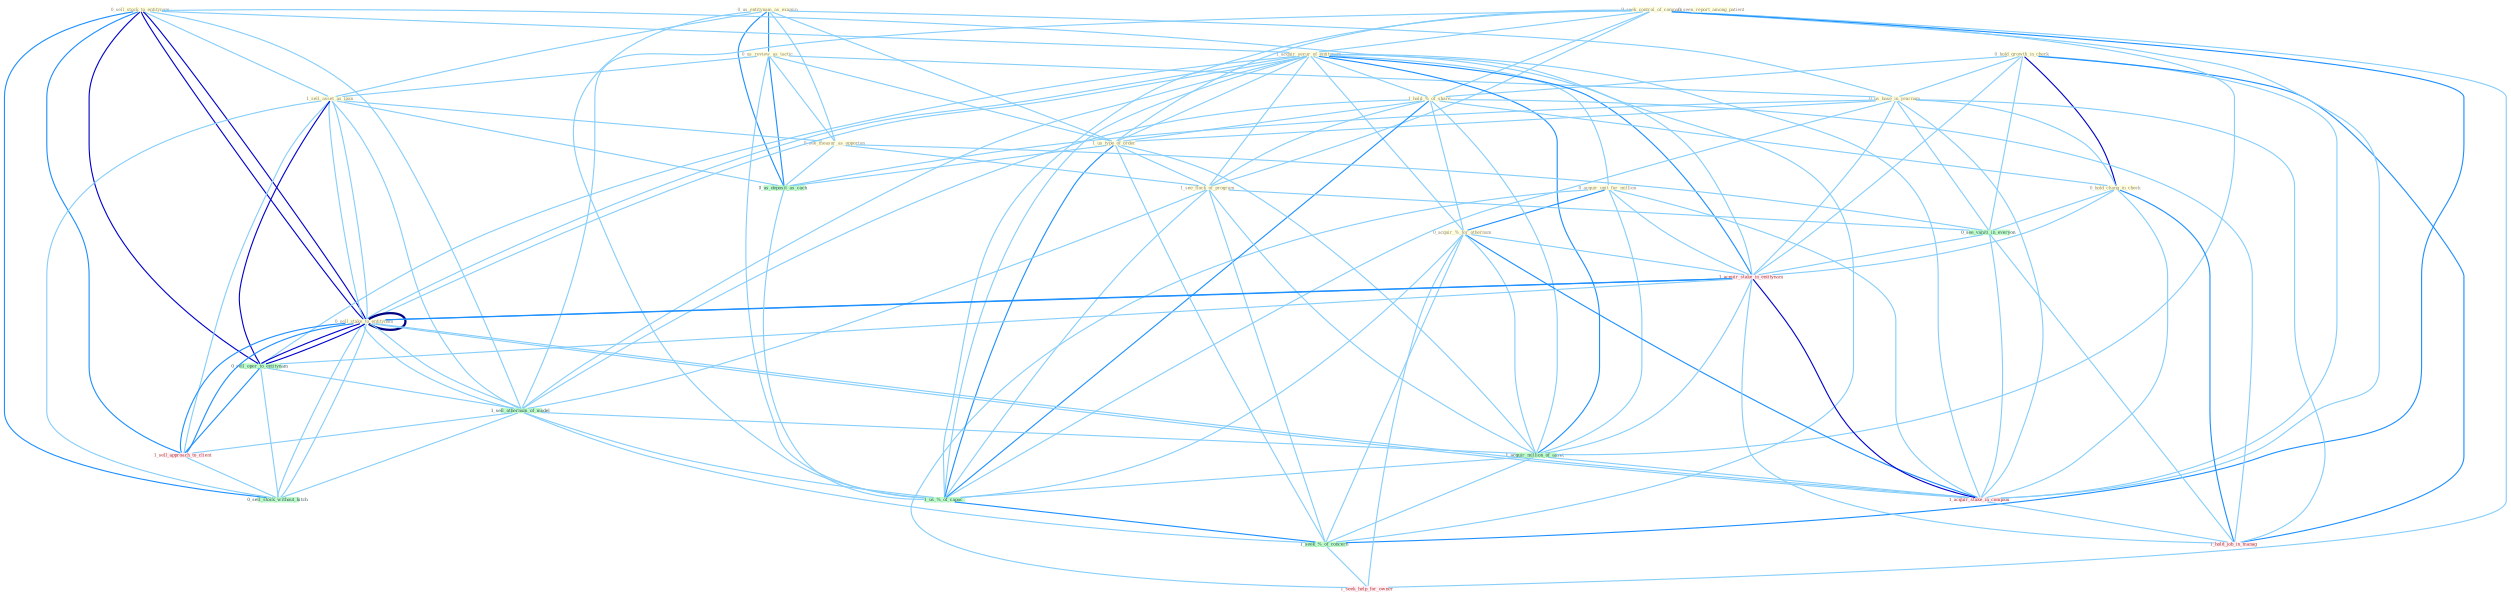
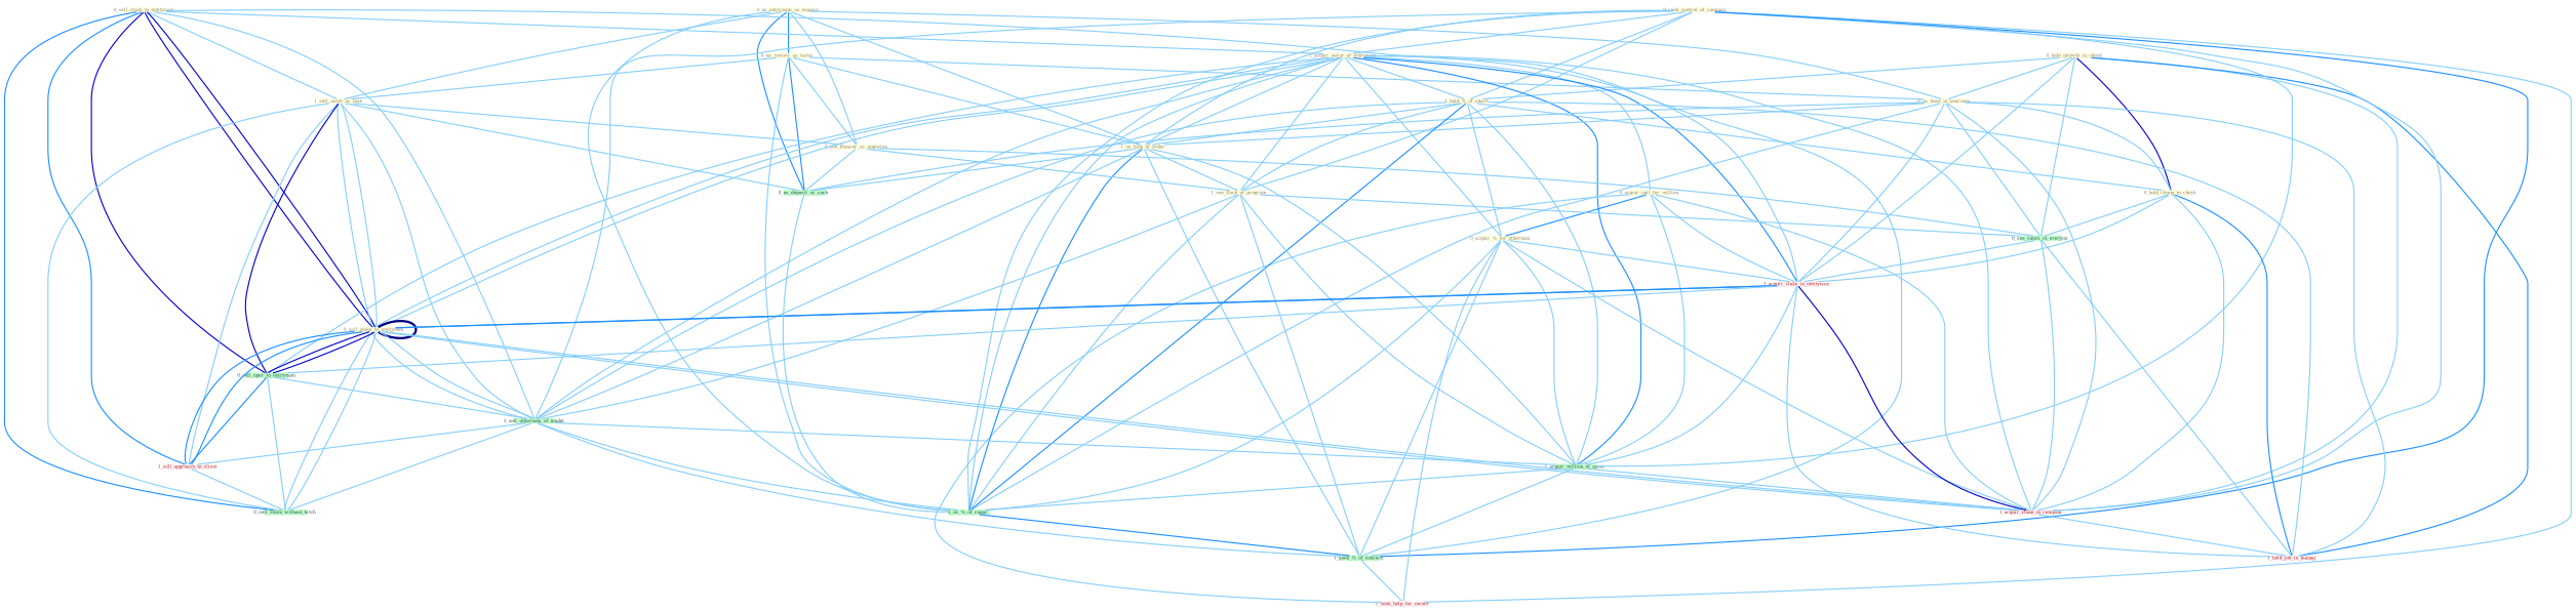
  graph {
    node [color="#ffffe0" fixedsize=true fontcolor="#8b7d6b" fontsize=4 shape=polygon style=filled]
    edge [color="#87cefa" w=1]
    "0_hold_growth_in_check " [height=.06 width=.5]
    "0_us_entitynam_as_examin " [height=.06 width=.5]
    "0_us_review_as_tactic " [height=.06 width=.5]
    n4 [height=.06 label="9_seek_control_of_compani" width=.5]
    "0_sell_stock_to_entitynam " [height=.06 width=.5]
    "1_acquir_secur_of_entitynam " [height=.06 width=.5]
    "0_acquir_unit_for_million " [height=.06 width=.5]
    "0_us_base_in_yearnum " [height=.06 width=.5]
    "1_hold_%_of_share " [height=.06 width=.5]
    "1_us_type_of_order " [height=.06 width=.5]
    "1_sell_asset_as_loan " [height=.06 width=.5]
    "0_see_measur_as_opportun " [height=.06 width=.5]
    "1_see_flock_of_program " [height=.06 width=.5]
    "0_sell_stake_to_entitynam " [height=.06 width=.5]
    "0_acquir_%_for_othernum " [height=.06 width=.5]
    "0_hold_chang_in_check " [height=.06 width=.5]
-   "0_seen_report_among_patient " [height=.06 width=.5]
    "1_acquir_stake_in_entitynam " [color="#fff0f5" fontcolor="#b22222" height=.06 width=.5]
    "1_acquir_stake_in_compani " [color="#fff0f5" fontcolor="#b22222" height=.06 width=.5]
    "1_sell_approach_to_client " [color="#fff0f5" fontcolor="#b22222" height=.06 width=.5]
    "1_hold_job_in_manag " [color="#fff0f5" fontcolor="#b22222" height=.06 width=.5]
    "1_seek_help_for_owner " [color="#fff0f5" fontcolor="#b22222" height=.06 width=.5]
    "0_see_vaniti_in_everyon " [color="#BDFCC9" fontcolor="#2f4f4f" height=.06 width=.5]
    "0_us_deposit_as_cach " [color="#BDFCC9" fontcolor="#2f4f4f" height=.06 width=.5]
    "1_us_%_of_capac " [color="#BDFCC9" fontcolor="#2f4f4f" height=.06 width=.5]
    "1_sell_othernum_of_model " [color="#BDFCC9" fontcolor="#2f4f4f" height=.06 width=.5]
    "1_acquir_million_of_asset " [color="#BDFCC9" fontcolor="#2f4f4f" height=.06 width=.5]
    "1_seek_%_of_concern " [color="#BDFCC9" fontcolor="#2f4f4f" height=.06 width=.5]
    "0_sell_oper_to_entitynam " [color="#BDFCC9" fontcolor="#2f4f4f" height=.06 width=.5]
    "0_sell_stock_without_hitch " [color="#BDFCC9" fontcolor="#2f4f4f" height=.06 width=.5]
    subgraph sub_1 {
      "0_hold_growth_in_check "
      "0_us_entitynam_as_examin "
      "0_us_review_as_tactic "
      n4
      "0_sell_stock_to_entitynam "
      "1_acquir_secur_of_entitynam "
      "0_acquir_unit_for_million "
      "0_us_base_in_yearnum "
      "1_hold_%_of_share "
      "1_us_type_of_order "
      "1_sell_asset_as_loan "
      "0_see_measur_as_opportun "
      "1_see_flock_of_program "
      "0_sell_stake_to_entitynam "
      "0_acquir_%_for_othernum "
      "0_hold_chang_in_check "
-     "0_seen_report_among_patient "
    }
    subgraph sub_2 {
      "1_acquir_stake_in_entitynam "
      "1_acquir_stake_in_compani "
      "1_sell_approach_to_client "
      "1_hold_job_in_manag "
      "1_seek_help_for_owner "
    }
    "0_hold_growth_in_check " -- "0_us_base_in_yearnum "
    "0_hold_growth_in_check " -- "1_hold_%_of_share "
    "0_hold_growth_in_check " -- "0_hold_chang_in_check " [color="#0000cd" w=3]
    "0_hold_growth_in_check " -- "1_acquir_stake_in_entitynam "
    "0_hold_growth_in_check " -- "1_acquir_stake_in_compani "
    "0_hold_growth_in_check " -- "1_hold_job_in_manag " [color="#1e90ff" w=2]
    "0_hold_growth_in_check " -- "0_see_vaniti_in_everyon "
    "0_us_entitynam_as_examin " -- "0_us_review_as_tactic " [color="#1e90ff" w=2]
    "0_us_entitynam_as_examin " -- "0_us_base_in_yearnum "
    "0_us_entitynam_as_examin " -- "1_us_type_of_order "
    "0_us_entitynam_as_examin " -- "1_sell_asset_as_loan "
    "0_us_entitynam_as_examin " -- "0_see_measur_as_opportun "
    "0_us_entitynam_as_examin " -- "0_us_deposit_as_cach " [color="#1e90ff" w=2]
    "0_us_entitynam_as_examin " -- "1_us_%_of_capac "
    "0_us_review_as_tactic " -- "0_us_base_in_yearnum "
    "0_us_review_as_tactic " -- "1_us_type_of_order "
    "0_us_review_as_tactic " -- "1_sell_asset_as_loan "
    "0_us_review_as_tactic " -- "0_see_measur_as_opportun "
    "0_us_review_as_tactic " -- "0_us_deposit_as_cach " [color="#1e90ff" w=2]
    "0_us_review_as_tactic " -- "1_us_%_of_capac "
    n4 -- "1_acquir_secur_of_entitynam "
    n4 -- "1_hold_%_of_share "
    n4 -- "1_us_type_of_order "
    n4 -- "1_see_flock_of_program "
    n4 -- "1_acquir_stake_in_compani "
    n4 -- "1_seek_help_for_owner "
    n4 -- "1_us_%_of_capac "
    n4 -- "1_sell_othernum_of_model "
    n4 -- "1_acquir_million_of_asset "
    n4 -- "1_seek_%_of_concern " [color="#1e90ff" w=2]
    "0_sell_stock_to_entitynam " -- "1_acquir_secur_of_entitynam "
    "0_sell_stock_to_entitynam " -- "1_sell_asset_as_loan "
    "0_sell_stock_to_entitynam " -- "0_sell_stake_to_entitynam " [color="#0000cd" w=3]
    "0_sell_stock_to_entitynam " -- "0_sell_stake_to_entitynam " [color="#0000cd" w=3]
    "0_sell_stock_to_entitynam " -- "1_acquir_stake_in_entitynam "
    "0_sell_stock_to_entitynam " -- "1_sell_approach_to_client " [color="#1e90ff" w=2]
    "0_sell_stock_to_entitynam " -- "1_sell_othernum_of_model "
    "0_sell_stock_to_entitynam " -- "0_sell_oper_to_entitynam " [color="#0000cd" w=3]
    "0_sell_stock_to_entitynam " -- "0_sell_stock_without_hitch " [color="#1e90ff" w=2]
    "1_acquir_secur_of_entitynam " -- "0_acquir_unit_for_million "
    "1_acquir_secur_of_entitynam " -- "1_hold_%_of_share "
    "1_acquir_secur_of_entitynam " -- "1_us_type_of_order "
    "1_acquir_secur_of_entitynam " -- "1_see_flock_of_program "
    "1_acquir_secur_of_entitynam " -- "0_sell_stake_to_entitynam "
    "1_acquir_secur_of_entitynam " -- "0_sell_stake_to_entitynam "
    "1_acquir_secur_of_entitynam " -- "0_acquir_%_for_othernum "
    "1_acquir_secur_of_entitynam " -- "1_acquir_stake_in_entitynam " [color="#1e90ff" w=2]
    "1_acquir_secur_of_entitynam " -- "1_acquir_stake_in_compani "
    "1_acquir_secur_of_entitynam " -- "1_us_%_of_capac "
    "1_acquir_secur_of_entitynam " -- "1_sell_othernum_of_model "
    "1_acquir_secur_of_entitynam " -- "1_acquir_million_of_asset " [color="#1e90ff" w=2]
    "1_acquir_secur_of_entitynam " -- "1_seek_%_of_concern "
    "1_acquir_secur_of_entitynam " -- "0_sell_oper_to_entitynam "
    "0_acquir_unit_for_million " -- "0_acquir_%_for_othernum " [color="#1e90ff" w=2]
    "0_acquir_unit_for_million " -- "1_acquir_stake_in_entitynam "
    "0_acquir_unit_for_million " -- "1_acquir_stake_in_compani "
    "0_acquir_unit_for_million " -- "1_seek_help_for_owner "
    "0_acquir_unit_for_million " -- "1_acquir_million_of_asset "
    "0_us_base_in_yearnum " -- "1_us_type_of_order "
    "0_us_base_in_yearnum " -- "0_hold_chang_in_check "
    "0_us_base_in_yearnum " -- "1_acquir_stake_in_entitynam "
    "0_us_base_in_yearnum " -- "1_acquir_stake_in_compani "
    "0_us_base_in_yearnum " -- "1_hold_job_in_manag "
    "0_us_base_in_yearnum " -- "0_see_vaniti_in_everyon "
    "0_us_base_in_yearnum " -- "0_us_deposit_as_cach "
    "0_us_base_in_yearnum " -- "1_us_%_of_capac "
    "1_hold_%_of_share " -- "1_us_type_of_order "
    "1_hold_%_of_share " -- "1_see_flock_of_program "
    "1_hold_%_of_share " -- "0_acquir_%_for_othernum "
    "1_hold_%_of_share " -- "0_hold_chang_in_check "
    "1_hold_%_of_share " -- "1_hold_job_in_manag "
    "1_hold_%_of_share " -- "1_us_%_of_capac " [color="#1e90ff" w=2]
    "1_hold_%_of_share " -- "1_sell_othernum_of_model "
    "1_hold_%_of_share " -- "1_acquir_million_of_asset "
    "1_us_type_of_order " -- "1_see_flock_of_program "
    "1_us_type_of_order " -- "0_us_deposit_as_cach "
    "1_us_type_of_order " -- "1_us_%_of_capac " [color="#1e90ff" w=2]
+   "1_us_type_of_order " -- "1_sell_othernum_of_model "
    "1_us_type_of_order " -- "1_acquir_million_of_asset "
    "1_us_type_of_order " -- "1_seek_%_of_concern "
    "1_sell_asset_as_loan " -- "0_see_measur_as_opportun "
    "1_sell_asset_as_loan " -- "0_sell_stake_to_entitynam "
    "1_sell_asset_as_loan " -- "0_sell_stake_to_entitynam "
    "1_sell_asset_as_loan " -- "1_sell_approach_to_client "
    "1_sell_asset_as_loan " -- "0_us_deposit_as_cach "
    "1_sell_asset_as_loan " -- "1_sell_othernum_of_model "
    "1_sell_asset_as_loan " -- "0_sell_oper_to_entitynam " [color="#0000cd"]
    "1_sell_asset_as_loan " -- "0_sell_stock_without_hitch "
    "0_see_measur_as_opportun " -- "1_see_flock_of_program "
    "0_see_measur_as_opportun " -- "0_see_vaniti_in_everyon "
    "0_see_measur_as_opportun " -- "0_us_deposit_as_cach "
    "1_see_flock_of_program " -- "0_see_vaniti_in_everyon "
    "1_see_flock_of_program " -- "1_us_%_of_capac "
    "1_see_flock_of_program " -- "1_sell_othernum_of_model "
    "1_see_flock_of_program " -- "1_acquir_million_of_asset "
    "1_see_flock_of_program " -- "1_seek_%_of_concern "
    "0_sell_stake_to_entitynam " -- "0_sell_stake_to_entitynam " [color="#000080" style=bold w=4]
    "0_sell_stake_to_entitynam " -- "1_acquir_stake_in_entitynam " [color="#1e90ff" w=2]
    "0_sell_stake_to_entitynam " -- "1_acquir_stake_in_compani "
    "0_sell_stake_to_entitynam " -- "1_sell_approach_to_client " [color="#1e90ff" w=2]
    "0_sell_stake_to_entitynam " -- "1_sell_approach_to_client " [color="#1e90ff" w=2]
    "0_sell_stake_to_entitynam " -- "1_sell_othernum_of_model "
    "0_sell_stake_to_entitynam " -- "0_sell_oper_to_entitynam " [color="#0000cd" w=3]
    "0_sell_stake_to_entitynam " -- "0_sell_stock_without_hitch "
    "0_sell_stake_to_entitynam " -- "0_sell_stock_without_hitch "
    "0_acquir_%_for_othernum " -- "1_acquir_stake_in_entitynam "
-   "0_acquir_%_for_othernum " -- "1_acquir_stake_in_compani " [color="#1e90ff"]
+   "0_acquir_%_for_othernum " -- "1_acquir_stake_in_compani "
    "0_acquir_%_for_othernum " -- "1_seek_help_for_owner "
    "0_acquir_%_for_othernum " -- "1_us_%_of_capac "
    "0_acquir_%_for_othernum " -- "1_acquir_million_of_asset "
    "0_acquir_%_for_othernum " -- "1_seek_%_of_concern "
    "0_hold_chang_in_check " -- "1_acquir_stake_in_entitynam "
    "0_hold_chang_in_check " -- "1_acquir_stake_in_compani "
    "0_hold_chang_in_check " -- "1_hold_job_in_manag " [color="#1e90ff" w=2]
    "0_hold_chang_in_check " -- "0_see_vaniti_in_everyon "
    "1_acquir_stake_in_entitynam " -- "0_sell_stake_to_entitynam " [color="#1e90ff" w=2]
    "1_acquir_stake_in_entitynam " -- "1_acquir_stake_in_compani " [color="#0000cd" w=3]
    "1_acquir_stake_in_entitynam " -- "1_hold_job_in_manag "
    "1_acquir_stake_in_compani " -- "0_sell_stake_to_entitynam "
    "1_acquir_stake_in_compani " -- "1_hold_job_in_manag "
    "1_sell_approach_to_client " -- "0_sell_stock_without_hitch "
    "0_see_vaniti_in_everyon " -- "1_acquir_stake_in_entitynam "
    "0_see_vaniti_in_everyon " -- "1_acquir_stake_in_compani "
    "0_see_vaniti_in_everyon " -- "1_hold_job_in_manag "
    "0_us_deposit_as_cach " -- "1_us_%_of_capac "
    "1_us_%_of_capac " -- "1_seek_%_of_concern " [color="#1e90ff" w=2]
    "1_sell_othernum_of_model " -- "0_sell_stake_to_entitynam "
    "1_sell_othernum_of_model " -- "1_sell_approach_to_client "
    "1_sell_othernum_of_model " -- "1_us_%_of_capac "
    "1_sell_othernum_of_model " -- "1_acquir_million_of_asset "
    "1_sell_othernum_of_model " -- "1_seek_%_of_concern "
    "1_sell_othernum_of_model " -- "0_sell_stock_without_hitch "
    "1_acquir_million_of_asset " -- "1_acquir_stake_in_entitynam "
    "1_acquir_million_of_asset " -- "1_acquir_stake_in_compani "
    "1_acquir_million_of_asset " -- "1_us_%_of_capac "
    "1_acquir_million_of_asset " -- "1_seek_%_of_concern "
    "1_seek_%_of_concern " -- "1_seek_help_for_owner "
    "0_sell_oper_to_entitynam " -- "0_sell_stake_to_entitynam " [color="#0000cd" w=3]
    "0_sell_oper_to_entitynam " -- "1_acquir_stake_in_entitynam "
    "0_sell_oper_to_entitynam " -- "1_sell_approach_to_client " [color="#1e90ff" w=2]
    "0_sell_oper_to_entitynam " -- "1_sell_othernum_of_model "
    "0_sell_oper_to_entitynam " -- "0_sell_stock_without_hitch "
  }
